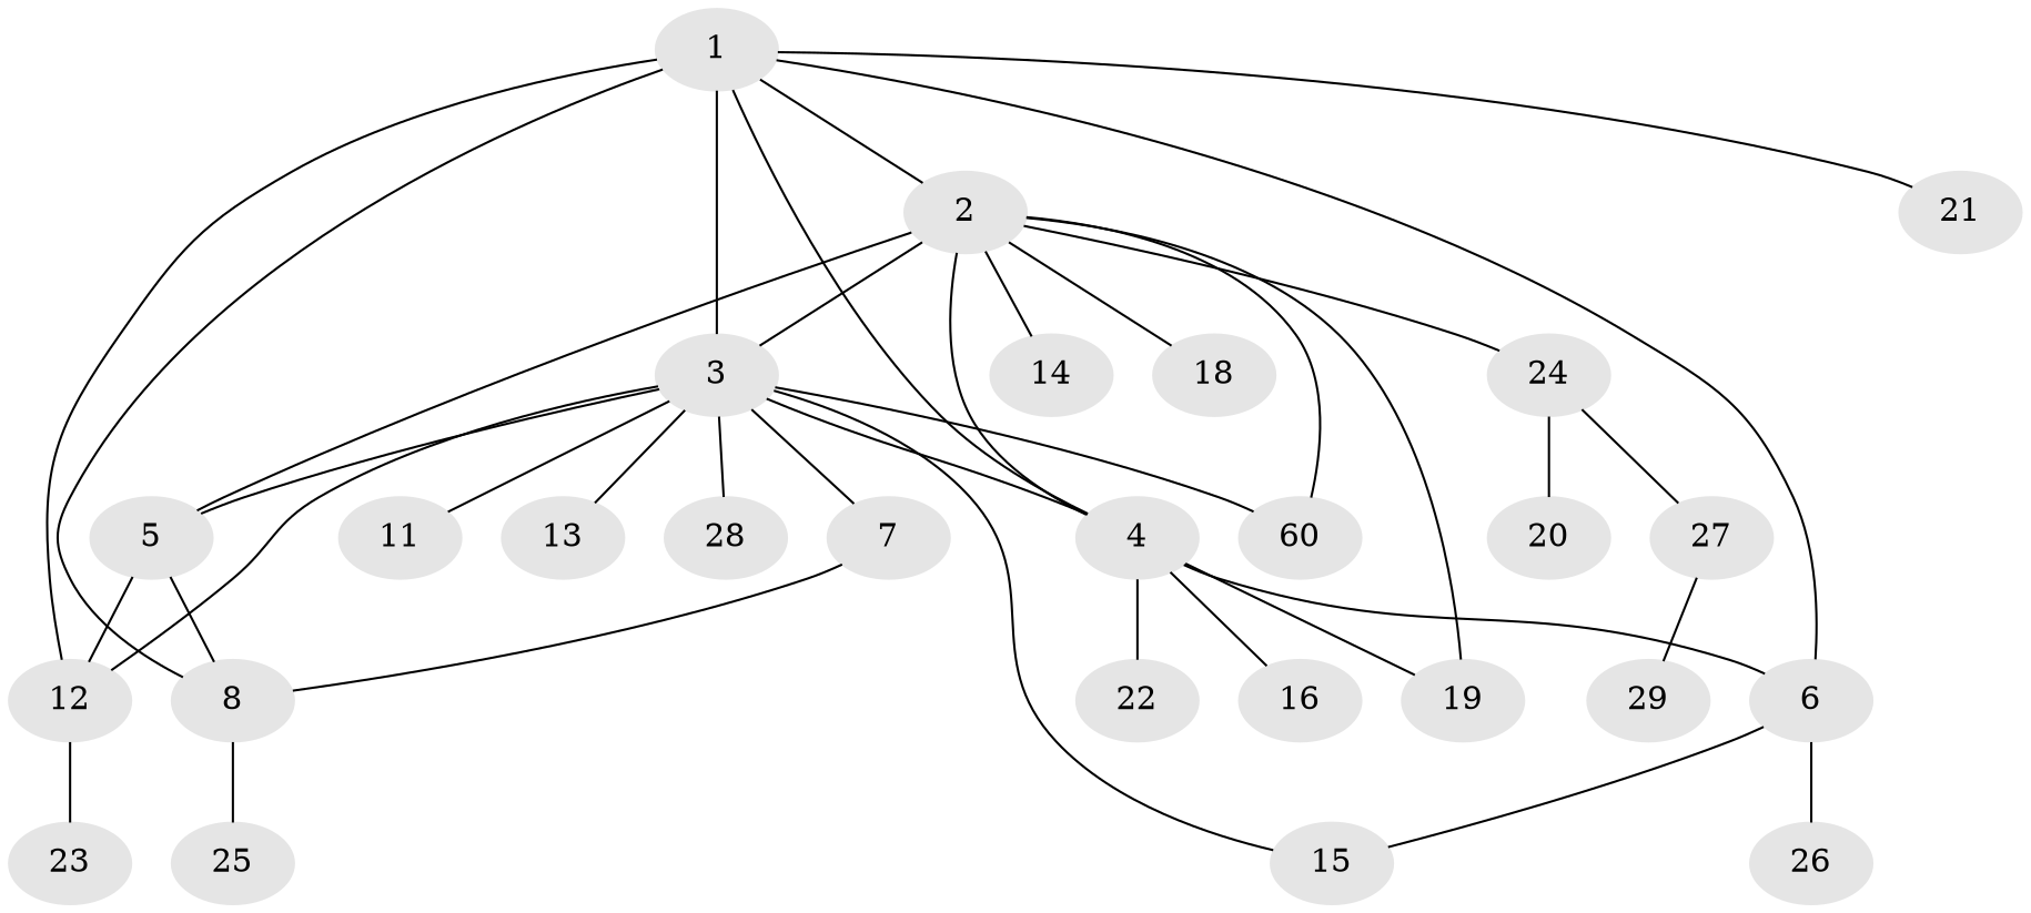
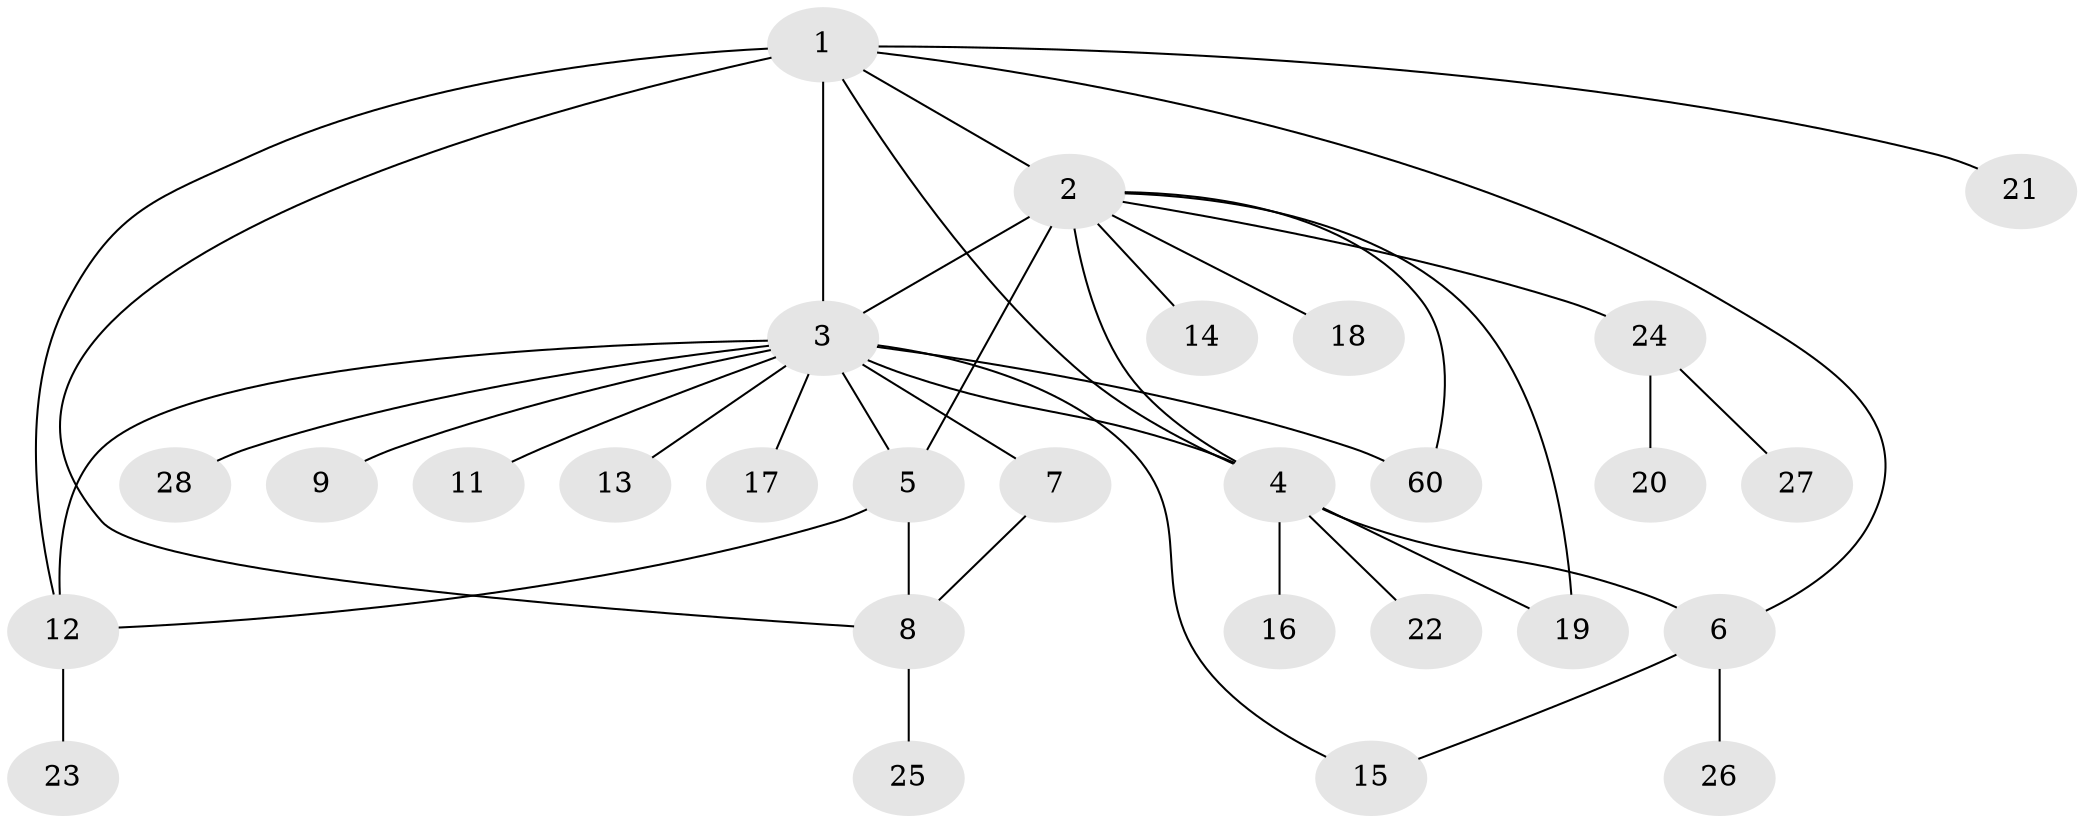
  graph {
    node [color=gray90 style=filled]
    edge [weight=1.0]
    1
    2
    3
    4
    6
    8
    12
    21
    5
    n10 [label=60]
    14
    18
    19
    24
    7
+   9
    11
    13
    15
+   17
    28
    16
    22
    26
    25
    23
    27
    20
-   29
    1 -- 2 [weight=2.0]
    1 -- 3 [weight=4.0]
    1 -- 4
    1 -- 6
    1 -- 8
    1 -- 12
    1 -- 21
    2 -- 3 [weight=2.0]
    2 -- 4
    2 -- 5 [weight=2.0]
    2 -- n10
    2 -- 14
    2 -- 18
    2 -- 19
    2 -- 24
    3 -- 4 [weight=2.0]
    3 -- 12
    3 -- 5 [weight=3.0]
    3 -- n10
    3 -- 7
+   3 -- 9 [weight=2.0]
    3 -- 11
    3 -- 13
    3 -- 15
+   3 -- 17
    3 -- 28
    4 -- 6
    4 -- 19
    4 -- 16
    4 -- 22
    6 -- 15
    6 -- 26
    8 -- 25
    12 -- 23
    5 -- 8
    5 -- 12
    24 -- 27
    24 -- 20
    7 -- 8
-   27 -- 29
  }
